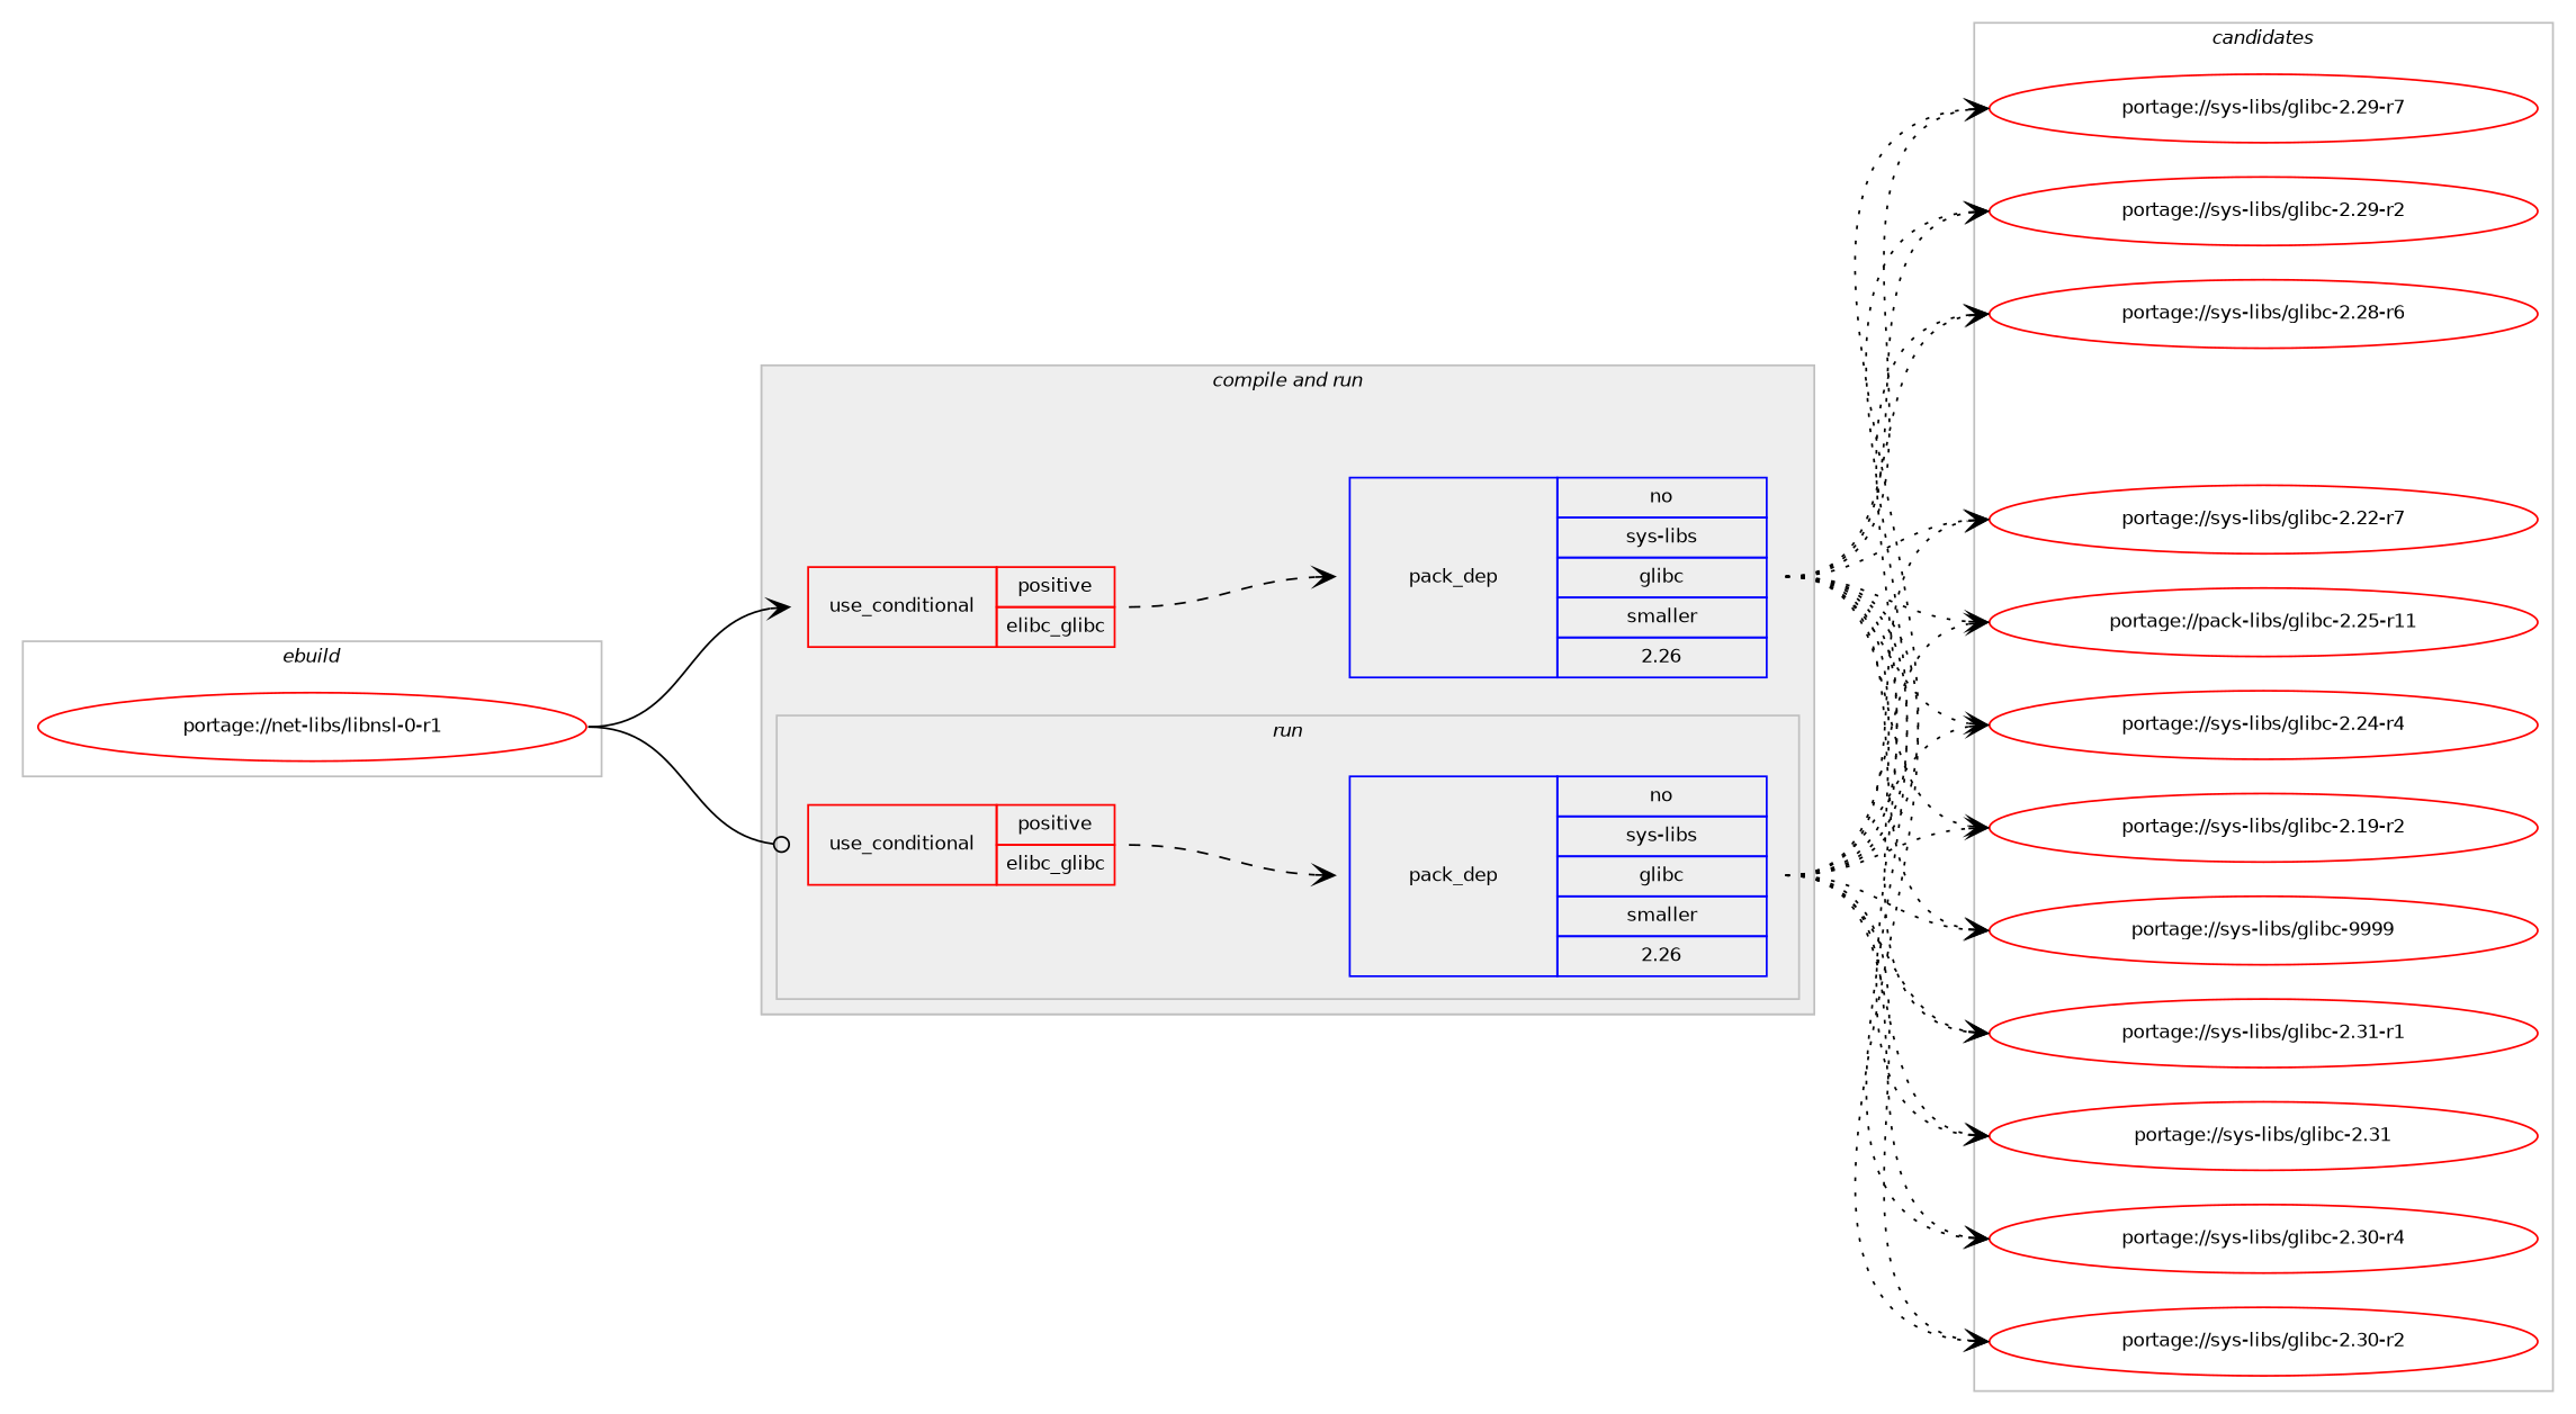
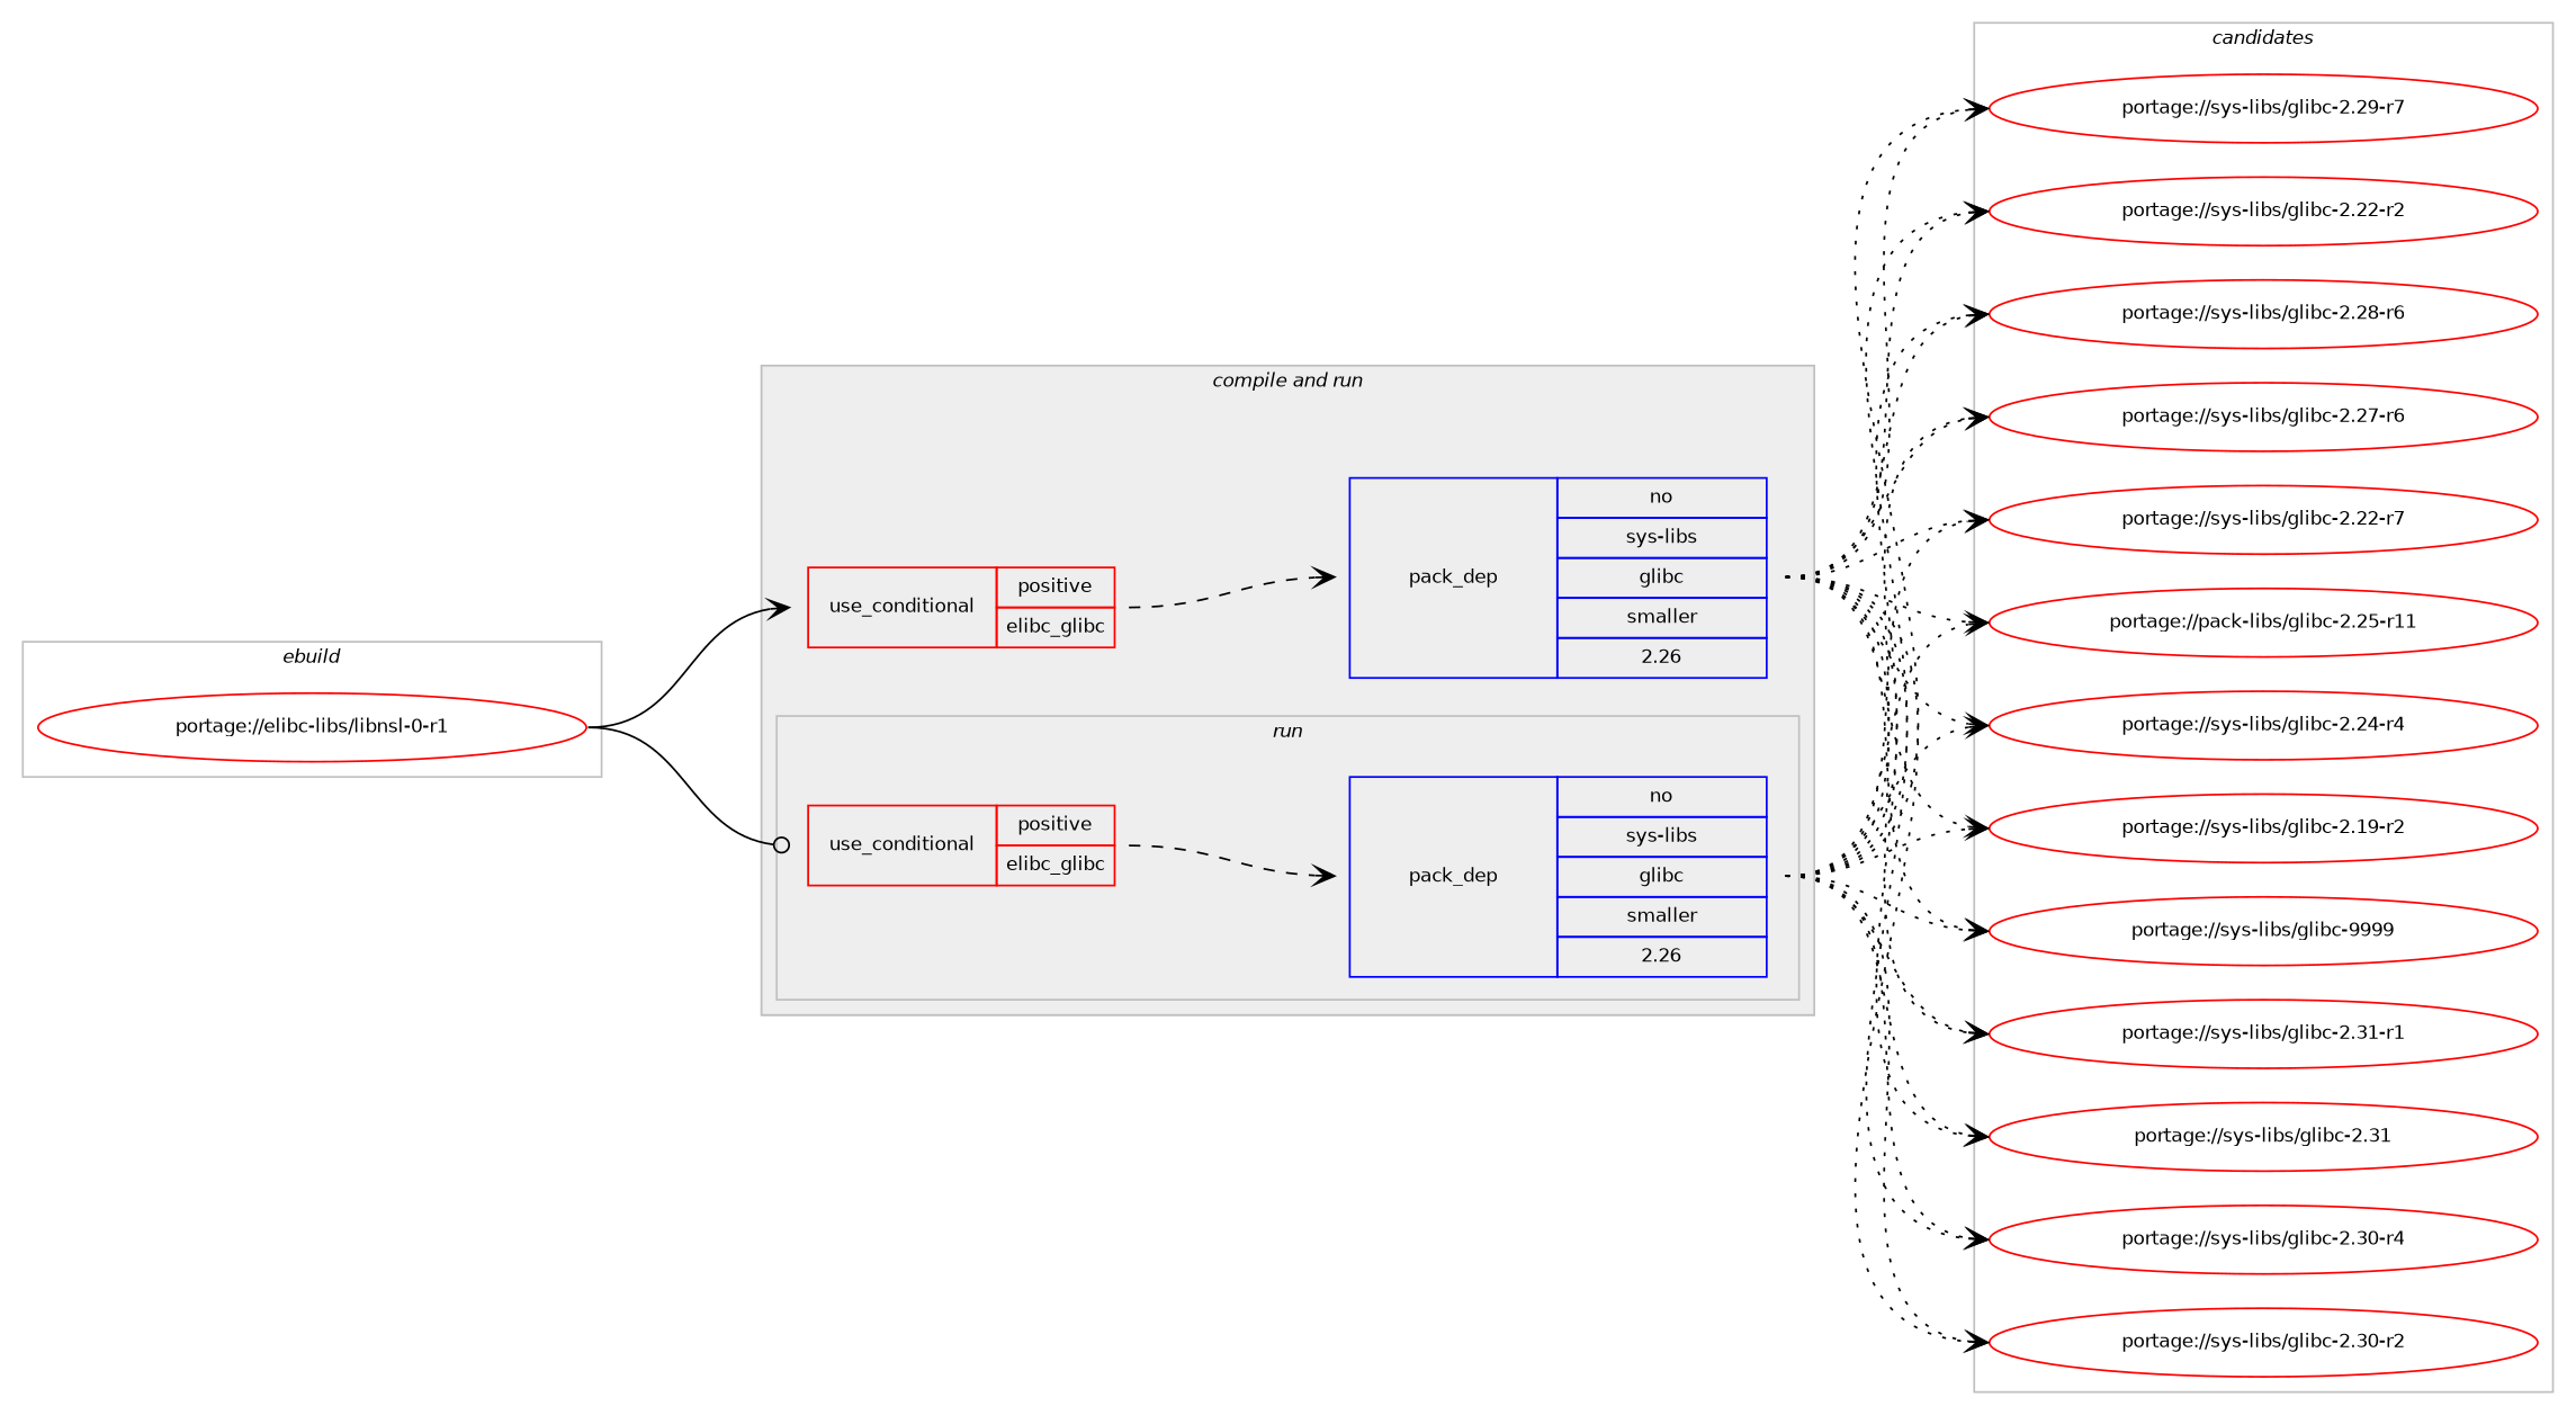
  digraph {
    compound=true
    concentrate=true
    fontname=Helvetica
    fontsize=10
    newrank=true
    rankdir=LR
    ranksep=1.5
    node [color=red fontname=Helvetica fontsize=10]
    edge [arrowhead=vee headport=w style=dotted tailport=e weight=100]
-   n1 [label="portage://net-libs/libnsl-0-r1" width=4]
+   n1 [label="portage://elibc-libs/libnsl-0-r1" width=4]
    n2 [color=blue label=<<TABLE BORDER="0" CELLBORDER="1" CELLSPACING="0" CELLPADDING="4" WIDTH="220"><TR><TD ROWSPAN="6" CELLPADDING="30">pack_dep</TD></TR><TR><TD WIDTH="110">no</TD></TR><TR><TD>sys-libs</TD></TR><TR><TD>glibc</TD></TR><TR><TD>smaller</TD></TR><TR><TD>2.26</TD></TR></TABLE>> shape=none]
    n3 [label=<<TABLE BORDER="0" CELLBORDER="1" CELLSPACING="0" CELLPADDING="4"><TR><TD ROWSPAN="3" CELLPADDING="10">use_conditional</TD></TR><TR><TD>positive</TD></TR><TR><TD>elibc_glibc</TD></TR></TABLE>> shape=none]
    n4 [color=blue label=<<TABLE BORDER="0" CELLBORDER="1" CELLSPACING="0" CELLPADDING="4" WIDTH="220"><TR><TD ROWSPAN="6" CELLPADDING="30">pack_dep</TD></TR><TR><TD WIDTH="110">no</TD></TR><TR><TD>sys-libs</TD></TR><TR><TD>glibc</TD></TR><TR><TD>smaller</TD></TR><TR><TD>2.26</TD></TR></TABLE>> shape=none]
    n5 [label=<<TABLE BORDER="0" CELLBORDER="1" CELLSPACING="0" CELLPADDING="4"><TR><TD ROWSPAN="3" CELLPADDING="10">use_conditional</TD></TR><TR><TD>positive</TD></TR><TR><TD>elibc_glibc</TD></TR></TABLE>> shape=none]
    n6 [label="portage://sys-libs/glibc-9999" width=4]
    n7 [label="portage://sys-libs/glibc-2.31-r1" width=4]
    n8 [label="portage://sys-libs/glibc-2.31" width=4]
    n9 [label="portage://sys-libs/glibc-2.30-r4" width=4]
    n10 [label="portage://sys-libs/glibc-2.30-r2" width=4]
    n11 [label="portage://sys-libs/glibc-2.29-r7" width=4]
-   n12 [label="portage://sys-libs/glibc-2.29-r2" width=4]
+   n12 [label="portage://sys-libs/glibc-2.22-r2" width=4]
    n13 [label="portage://sys-libs/glibc-2.28-r6" width=4]
+   n14 [label="portage://sys-libs/glibc-2.27-r6" width=4]
    n15 [label="portage://sys-libs/glibc-2.22-r7" width=4]
    n16 [label="portage://pack-libs/glibc-2.25-r11" width=4]
    n17 [label="portage://sys-libs/glibc-2.24-r4" width=4]
    n18 [label="portage://sys-libs/glibc-2.19-r2" width=4]
    subgraph cluster_1 {
      color=gray
      label=<<i>ebuild</i>>
      rank=same
      n1
    }
    subgraph cluster_2 {
      color=gray
      label=<<i>dependencies</i>>
      subgraph cluster_3 {
        color=gray
        fillcolor="#eeeeee"
        label=<<i>compile</i>>
        style=filled
        subgraph sub_4 {
          color=gray
          fillcolor="#eeeeee"
          label=<<i>compile</i>>
          style=filled
          n3
          subgraph sub_5 {
            color=gray
            fillcolor="#eeeeee"
            label=<<i>compile</i>>
            style=filled
            n2
          }
        }
      }
      subgraph cluster_6 {
        color=gray
        fillcolor="#eeeeee"
        label=<<i>compile and run</i>>
        style=filled
      }
      subgraph cluster_7 {
        color=gray
        fillcolor="#eeeeee"
        label=<<i>run</i>>
        style=filled
        subgraph sub_8 {
          color=gray
          fillcolor="#eeeeee"
          label=<<i>run</i>>
          style=filled
          n5
          subgraph sub_9 {
            color=gray
            fillcolor="#eeeeee"
            label=<<i>run</i>>
            style=filled
            n4
          }
        }
      }
    }
    subgraph cluster_10 {
      color=gray
      label=<<i>candidates</i>>
      rank=same
      subgraph sub_11 {
        color=black
        label=<<i>candidates</i>>
        nodesep=1
        rank=same
        n6
        n7
        n8
        n9
        n10
        n11
        n12
        n13
+       n14
        n15
        n16
        n17
        n18
      }
      subgraph sub_12 {
        color=black
        label=<<i>candidates</i>>
        nodesep=1
        rank=same
        n6
        n7
        n8
        n9
        n10
        n11
        n12
        n13
+       n14
        n15
        n16
        n17
        n18
      }
    }
    n1 -> n3 [style=solid weight=20]
    n1 -> n5 [arrowhead=odot style=solid weight=20]
    n2 -> n6
    n2 -> n7
    n2 -> n8
    n2 -> n9
    n2 -> n10
    n2 -> n11
    n2 -> n12
    n2 -> n13
+   n2 -> n14
    n2 -> n15
    n2 -> n16
    n2 -> n17
    n2 -> n18
    n3 -> n2 [style=dashed weight=20]
    n4 -> n6
    n4 -> n7
    n4 -> n8
    n4 -> n9
    n4 -> n10
    n4 -> n11
    n4 -> n12
    n4 -> n13
+   n4 -> n14
    n4 -> n15
    n4 -> n16
    n4 -> n17
    n4 -> n18
    n5 -> n4 [style=dashed weight=20]
  }
